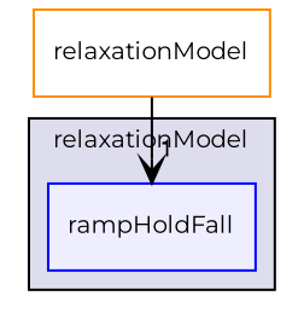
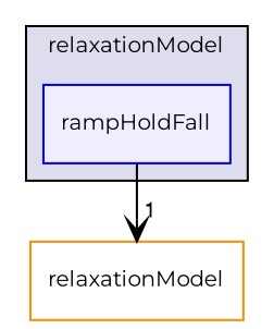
  digraph {
    compound=true
    fontname=Montserrat
    node [fontname=Montserrat fontsize=10 shape=box]
    n1 [fillcolor="#eeeeff" label=rampHoldFall pencolor=black style=filled color=blue]
    n2 [label=relaxationModel color=darkorange]
    subgraph cluster_1 {
      bgcolor="#ddddee"
      fontsize=10
      label=relaxationModel
      pencolor=black
      n1
    }
-   n2 -> n1 [headlabel=1 labeldistance=1.5 labelfontname=FreeSans labelfontsize=10 style=solid arrowhead=vee fontname=Montserrat]
+   n1 -> n2 [headlabel=1 labeldistance=1.5 labelfontname=FreeSans labelfontsize=10 style=solid arrowhead=vee fontname=Montserrat]
  }
